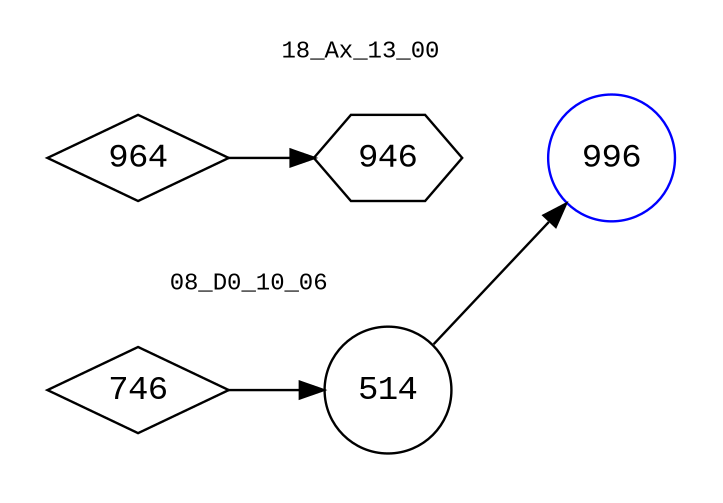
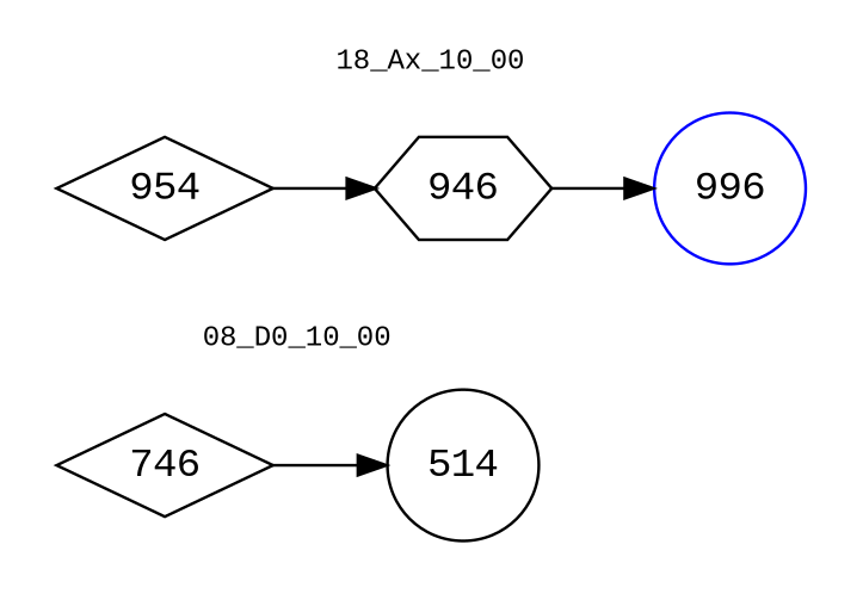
  digraph {
    fontname="Liberation Mono"
    rankdir=LR
    node [color=black fontname="Liberation Mono" shape=diamond]
    edge [color=black fontname="Liberation Mono"]
-   n1 [label=964]
+   n1 [label=954]
    n2 [label=946 shape=hexagon]
    n3 [color=blue label=996 shape=circle]
    n4 [label=746]
    n5 [label=514 shape=circle]
    subgraph cluster_1 {
      color=white
      fontsize=10
-     label="18_Ax_13_00"
+     label="18_Ax_10_00"
      n1
      n2
      n3
    }
    subgraph cluster_2 {
      color=white
      fontsize=10
-     label="08_D0_10_06"
+     label="08_D0_10_00"
      n4
      n5
    }
    n1 -> n2
-   n5 -> n3
+   n2 -> n3
    n4 -> n5
  }
